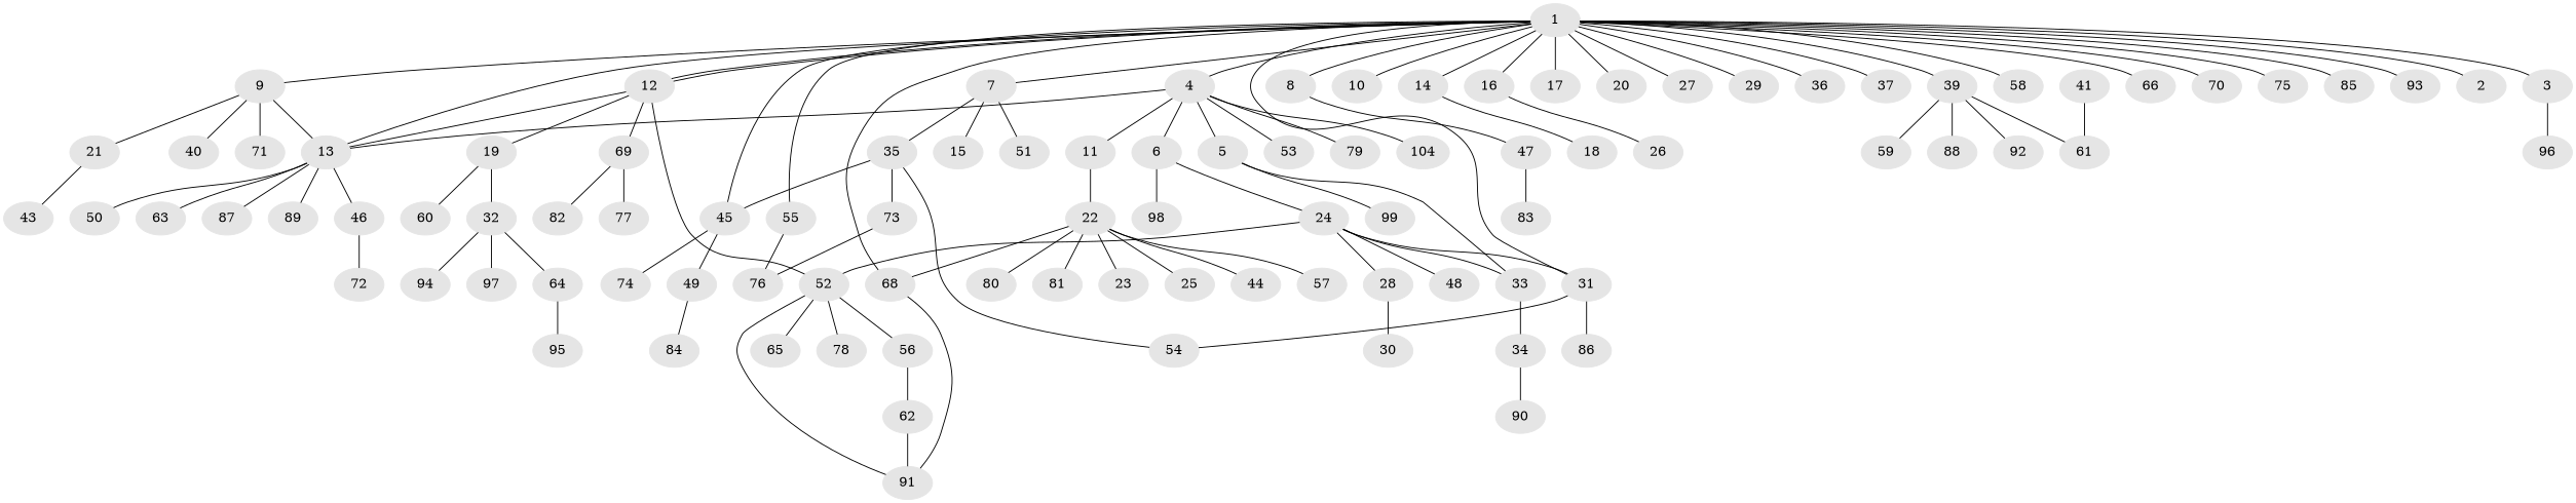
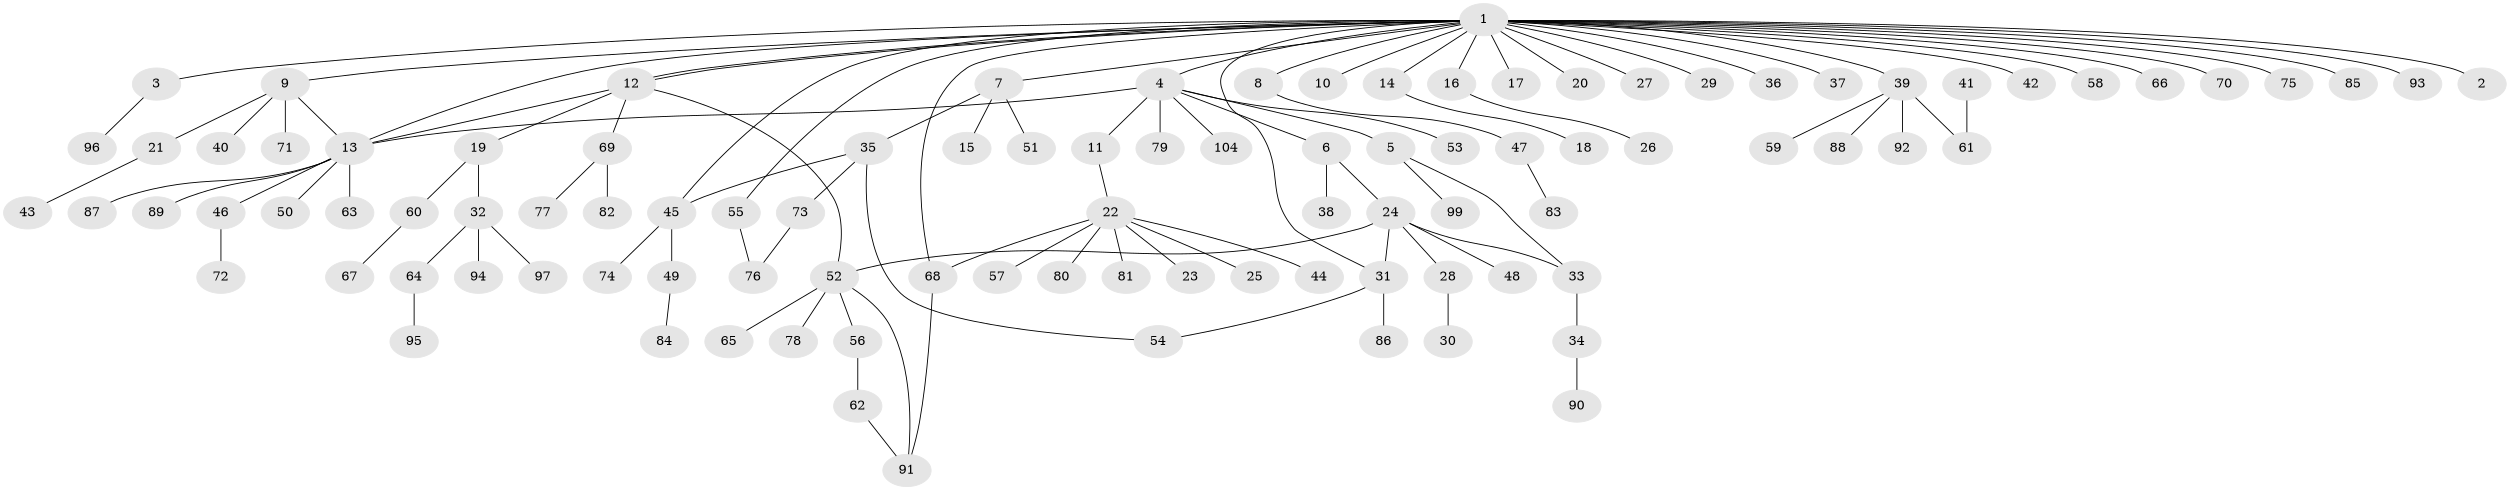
  graph {
    node [color=gray90 style=filled]
    1
    2
    3
    4
    7
    8
    9
    10
    12
    13
    14
    16
    17
    20
    27
    29
    31
    36
    37
    39
+   42
    45
    55
    58
    66
    68
    70
    75
    85
    93
    96
    5
    6
    11
    53
    79
    n37 [label=104]
    15
    35
    51
    47
    21
    40
    71
    19
    52
    69
    46
    50
    63
    87
    89
    18
    26
    54
    86
    59
    61
    88
    92
    41
    49
    74
    76
    91
    33
    99
    24
-   38 [label=98]
+   38
    22
    34
    28
    48
    73
    83
    43
    23
    25
    44
    57
    80
    81
    32
    60
    56
    65
    78
    77
    82
    72
    64
    94
    97
+   67
    30
    95
    90
    84
    62
    1 -- 2
    1 -- 3
    1 -- 4
    1 -- 7
    1 -- 8
    1 -- 9
    1 -- 10
    1 -- 12
    1 -- 12
    1 -- 13
    1 -- 14
    1 -- 16
    1 -- 17
    1 -- 20
    1 -- 27
    1 -- 29
    1 -- 31
    1 -- 36
    1 -- 37
    1 -- 39
+   1 -- 42
    1 -- 45
    1 -- 55
    1 -- 58
    1 -- 66
    1 -- 68
    1 -- 70
    1 -- 75
    1 -- 85
    1 -- 93
    3 -- 96
    4 -- 13
    4 -- 5
    4 -- 6
    4 -- 11
    4 -- 53
    4 -- 79
    4 -- n37
    7 -- 15
    7 -- 35
    7 -- 51
    8 -- 47
    9 -- 13
    9 -- 21
    9 -- 40
    9 -- 71
    12 -- 13
    12 -- 19
    12 -- 52
    12 -- 69
    13 -- 46
    13 -- 50
    13 -- 63
    13 -- 87
    13 -- 89
    14 -- 18
    16 -- 26
    31 -- 54
    31 -- 86
    39 -- 59
    39 -- 61
    39 -- 88
    39 -- 92
    45 -- 49
    45 -- 74
    55 -- 76
    68 -- 91
    5 -- 33
    5 -- 99
    6 -- 24
    6 -- 38
    11 -- 22
    35 -- 45
    35 -- 54
    35 -- 73
    47 -- 83
    21 -- 43
    19 -- 32
    19 -- 60
    52 -- 91
    52 -- 56
    52 -- 65
    52 -- 78
    69 -- 77
    69 -- 82
    46 -- 72
    41 -- 61
    49 -- 84
    33 -- 34
    24 -- 31
    24 -- 52
    24 -- 33
    24 -- 28
    24 -- 48
    22 -- 68
    22 -- 23
    22 -- 25
    22 -- 44
    22 -- 57
    22 -- 80
    22 -- 81
    34 -- 90
    28 -- 30
    73 -- 76
    32 -- 64
    32 -- 94
    32 -- 97
+   60 -- 67
    56 -- 62
    64 -- 95
    62 -- 91
  }
